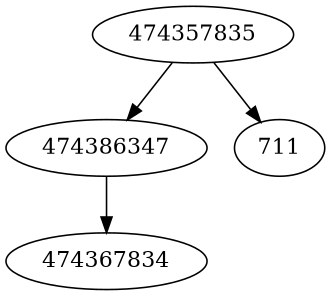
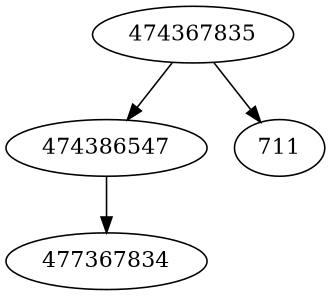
  strict digraph {
-   474357835
-   474386347
+   474357835 [label=474367835]
+   474386347 [label=474386547]
    711
-   474367834
+   474367834 [label=477367834]
    474357835 -> 474386347
    474357835 -> 711
    474386347 -> 474367834
  }
